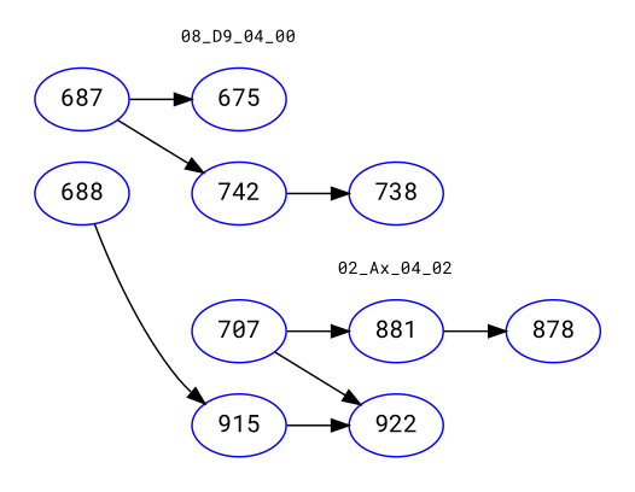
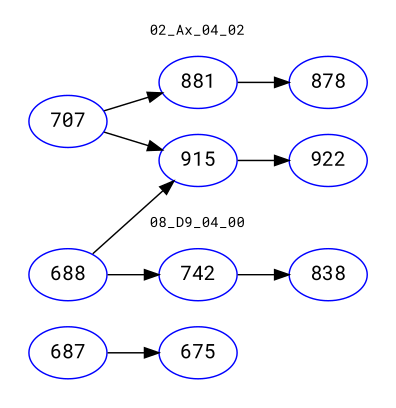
  digraph {
    fontname="Roboto Mono"
    rankdir=LR
    node [color=blue fontname="Roboto Mono"]
    edge [color=black fontname="Roboto Mono"]
    n1 [label=707]
    n2 [label=881]
    n3 [label=915]
    n4 [label=878]
    n5 [label=922]
    n6 [label=688]
    n7 [label=687]
    n8 [label=742]
    n9 [label=675]
-   n10 [label=738]
+   n10 [label=838]
    subgraph cluster_1 {
      color=white
      fontsize=10
      label="02_Ax_04_02"
      n1
      n2
      n3
      n4
      n5
    }
    subgraph cluster_2 {
      color=white
      fontsize=10
      label="08_D9_04_00"
      n6
      n7
      n8
      n9
      n10
    }
    n1 -> n2
-   n1 -> n5
+   n1 -> n3
    n2 -> n4
    n3 -> n5
    n6 -> n3
-   n7 -> n8
+   n6 -> n8
    n7 -> n9
    n8 -> n10
  }
